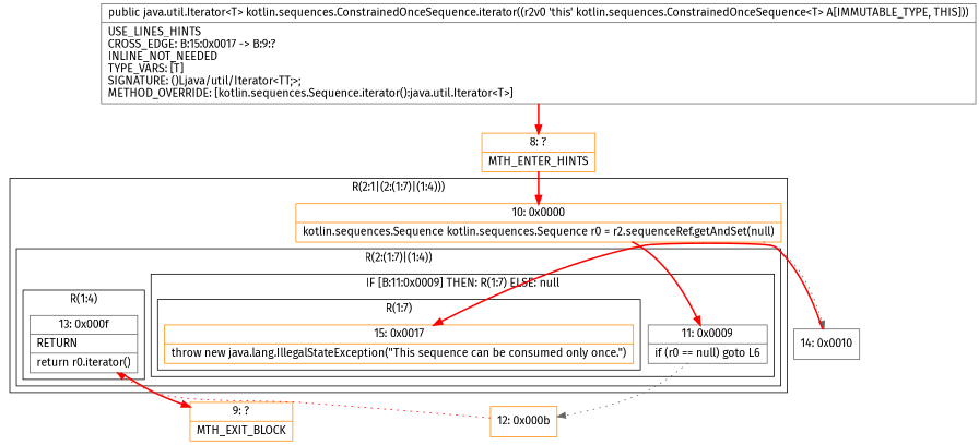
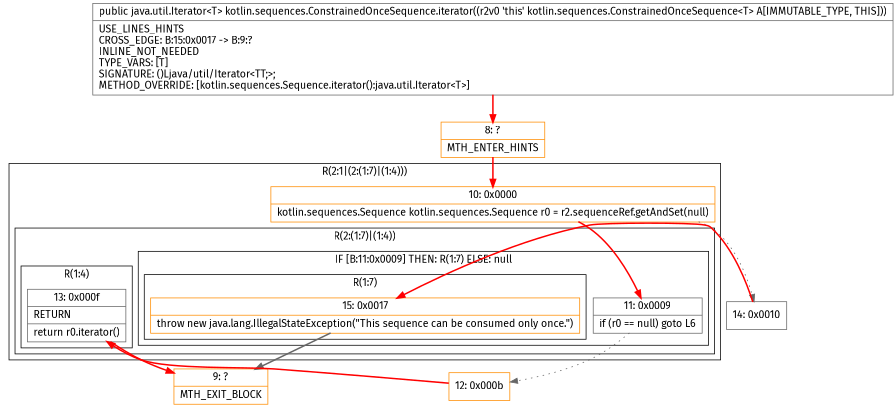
  digraph {
    fontname="Fira Sans"
    node [color=darkorange fontname="Fira Sans" shape=record]
    edge [color=red fontname="Fira Sans" style=bold]
    n1 [label="{15\:\ 0x0017|throw new java.lang.IllegalStateException(\"This sequence can be consumed only once.\")\l}"]
    n2 [color=gray40 label="{11\:\ 0x0009|if (r0 == null) goto L6\l}"]
    n3 [color=gray40 label="{13\:\ 0x000f|RETURN\l|return r0.iterator()\l}"]
    n4 [label="{10\:\ 0x0000|kotlin.sequences.Sequence kotlin.sequences.Sequence r0 = r2.sequenceRef.getAndSet(null)\l}"]
    n5 [label="{9\:\ ?|MTH_EXIT_BLOCK\l}"]
    n6 [label="{12\:\ 0x000b}"]
    n7 [color=gray40 label="{14\:\ 0x0010}"]
    n8 [label="{8\:\ ?|MTH_ENTER_HINTS\l}"]
    n9 [color=gray40 label="{public java.util.Iterator\<T\> kotlin.sequences.ConstrainedOnceSequence.iterator((r2v0 'this' kotlin.sequences.ConstrainedOnceSequence\<T\> A[IMMUTABLE_TYPE, THIS]))  | USE_LINES_HINTS\lCROSS_EDGE: B:15:0x0017 \-\> B:9:?\lINLINE_NOT_NEEDED\lTYPE_VARS: [T]\lSIGNATURE: ()Ljava\/util\/Iterator\<TT;\>;\lMETHOD_OVERRIDE: [kotlin.sequences.Sequence.iterator():java.util.Iterator\<T\>]\l}"]
    subgraph cluster_1 {
      label="R(2:1|(2:(1:7)|(1:4)))"
      n4
      subgraph cluster_2 {
        label="R(2:(1:7)|(1:4))"
        subgraph cluster_3 {
          label="IF [B:11:0x0009] THEN: R(1:7) ELSE: null"
          n2
          subgraph cluster_4 {
            label="R(1:7)"
            n1
          }
        }
        subgraph cluster_5 {
          label="R(1:4)"
          n3
        }
      }
    }
+   n1 -> n5 [color=gray40]
    n2 -> n6 [color=gray40 style=dotted]
    n3 -> n5
    n4 -> n2
    n4 -> n7 [color=gray40 style=dotted]
-   n6 -> n3 [style=dotted]
+   n6 -> n3
    n7 -> n1
    n8 -> n4
    n9 -> n8
  }
